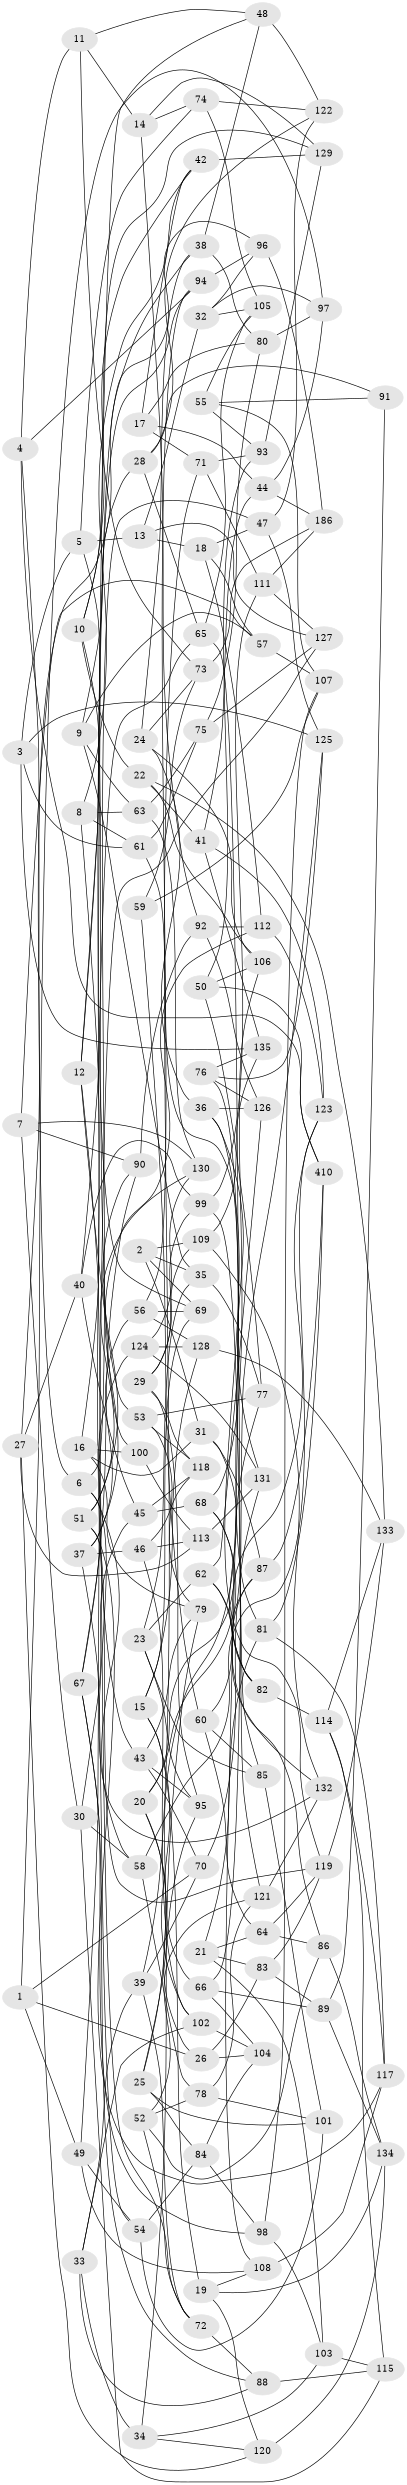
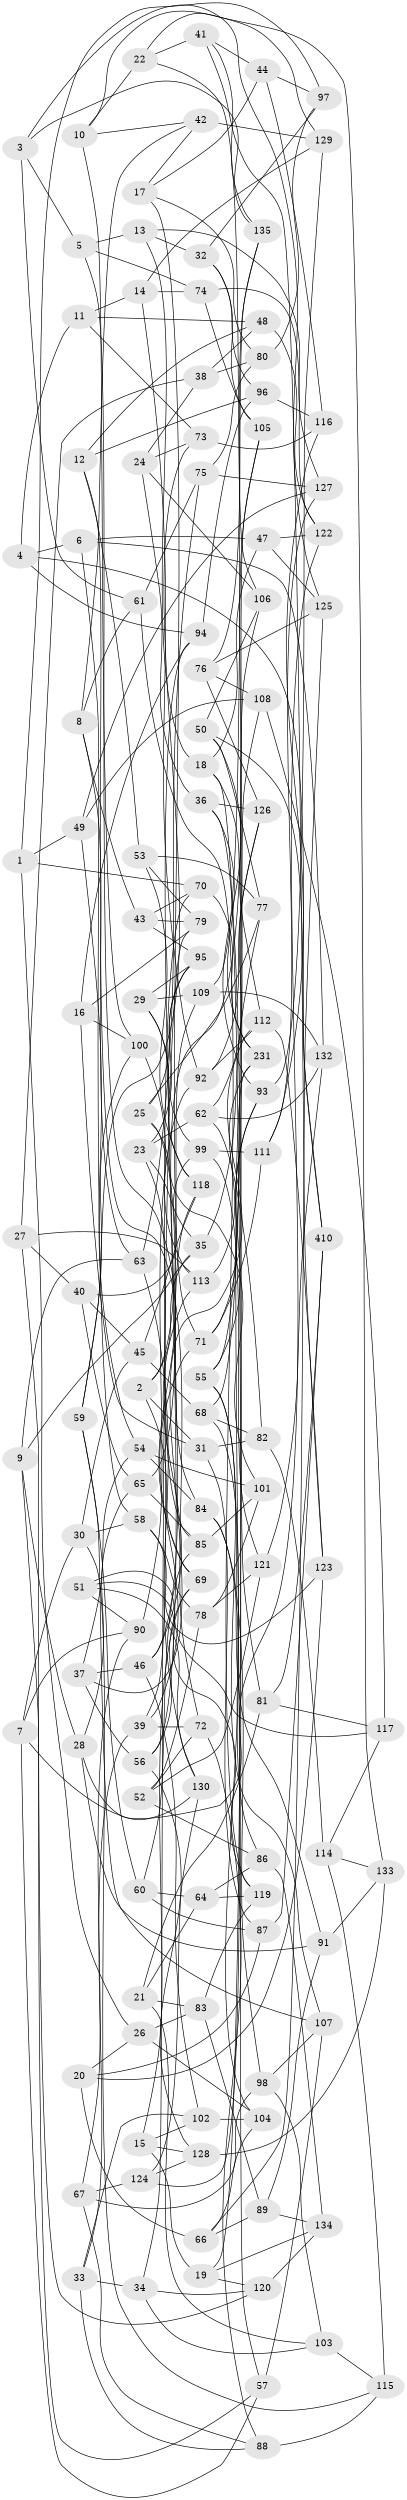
  graph {
    rankdir=LR
    node [color=gray90 style=filled]
    1
    26
    49
    70
    97
    83
    104
    127
    108
    54
-   131
+   131 [label=231]
    2
    31
    35
    69
    109
    87
    82
    77
    135
    132
    3
    5
    61
    125
    13
    74
    119
    75
    4
    6
    11
    94
    n34 [label=410]
    47
    58
    14
    48
    73
    96
    18
    32
    122
    105
    123
    78
    7
    30
    57
    90
    130
    45
    115
    107
    92
    8
    42
    43
    63
    129
    79
    95
    9
    28
    65
    91
    10
    22
    100
    41
    106
    133
    113
-   116 [label=186]
+   116
    12
    53
    72
    118
    88
    112
    126
    15
    19
    102
    128
    120
    134
    16
    17
    44
    71
    80
    93
    111
    117
    20
    66
    89
    21
    64
    81
    103
    86
    23
    62
    85
    101
    24
    36
    38
    25
    84
    98
    27
    40
    99
    29
    121
    68
    114
    33
    34
    39
    37
    46
    56
    50
    51
    52
    55
    59
    60
    67
    124
    76
    1 -- 26
    1 -- 49
    1 -- 70
    1 -- 97
    26 -- 83
    26 -- 104
    49 -- 127
    49 -- 108
    49 -- 54
    70 -- 131
    83 -- 119
    83 -- 89
    108 -- 117
    54 -- 101
    54 -- 84
    2 -- 31
    2 -- 35
    2 -- 69
    2 -- 109
    31 -- 87
    31 -- 82
    35 -- 77
    109 -- 135
    109 -- 132
    87 -- n34
    82 -- 114
    3 -- 135
    3 -- 5
    3 -- 61
    3 -- 125
    5 -- 69
    5 -- 13
    5 -- 74
    61 -- 119
    61 -- 75
    13 -- 127
    13 -- 18
    13 -- 32
    74 -- 122
    74 -- 105
    75 -- 127
    75 -- 80
    4 -- 6
    4 -- 11
    4 -- 94
    4 -- n34
    6 -- 132
    6 -- 47
    6 -- 58
    11 -- 14
    11 -- 48
    11 -- 73
    94 -- 96
    47 -- 125
    47 -- 122
    58 -- 123
    58 -- 78
    14 -- 74
    14 -- 92
    14 -- 129
    48 -- 122
    73 -- 116
    96 -- 116
    18 -- 47
    18 -- 57
    18 -- 112
    32 -- 97
    32 -- 96
    32 -- 105
    78 -- 101
    78 -- 121
    7 -- 30
    7 -- 57
    7 -- 90
    7 -- 130
    30 -- 58
    30 -- 45
    30 -- 115
    57 -- 107
    90 -- 92
    45 -- 118
    45 -- 68
    92 -- 112
    92 -- 126
    8 -- 61
    8 -- 42
    8 -- 43
    8 -- 63
    42 -- 129
    43 -- 70
    43 -- 79
    43 -- 95
    63 -- 75
    63 -- 130
    9 -- 35
    9 -- 57
    9 -- 63
    9 -- 28
    28 -- 122
    28 -- 65
    28 -- 91
    65 -- 105
    65 -- 85
-   119 -- 133
+   91 -- 133
    10 -- 42
    10 -- 129
    10 -- 22
    10 -- 100
    22 -- 41
    22 -- 106
    22 -- 133
    100 -- 113
    41 -- 135
    41 -- 123
    41 -- 44
    113 -- 131
    12 -- 48
    12 -- 96
    12 -- 53
    12 -- 72
    53 -- 77
    53 -- 79
    53 -- 118
    72 -- 88
    88 -- 115
    112 -- 123
    15 -- 69
    15 -- 19
    15 -- 102
    15 -- 128
    19 -- 108
    19 -- 120
    19 -- 134
    102 -- 104
    128 -- 133
    120 -- 134
    16 -- 31
    16 -- 94
    16 -- 79
    16 -- 100
    17 -- 42
    17 -- 44
    17 -- 71
    17 -- 80
    44 -- 97
    44 -- 116
    71 -- 93
    71 -- 111
    80 -- 97
    93 -- 129
    111 -- 127
    111 -- 116
    20 -- 26
    20 -- 87
    20 -- 123
    20 -- 66
    66 -- 104
    66 -- 125
    66 -- 89
    89 -- 91
    89 -- 134
    21 -- 83
    21 -- 64
    21 -- 81
    21 -- 103
    64 -- 119
    64 -- 86
    81 -- n34
    81 -- 117
    103 -- 115
    86 -- 134
    23 -- 35
    23 -- 95
    23 -- 62
    23 -- 85
    62 -- 82
    62 -- 132
    62 -- 126
    85 -- 101
    24 -- 73
    24 -- 106
    24 -- 36
    24 -- 38
    36 -- 131
    36 -- 126
    36 -- 81
    38 -- 48
    38 -- 80
    25 -- 77
    25 -- 95
    25 -- 101
    25 -- 84
    84 -- 104
    84 -- 98
    98 -- 107
    98 -- 103
    27 -- 113
    27 -- 120
    27 -- 38
    27 -- 40
    40 -- 45
    40 -- 65
    40 -- 99
    99 -- 111
    99 -- 121
    29 -- 109
    29 -- 95
    29 -- 118
    29 -- 99
    121 -- 132
    68 -- 82
    68 -- 106
    68 -- 86
    114 -- 115
    114 -- 133
    114 -- 117
    33 -- 88
    33 -- 102
    33 -- 34
    33 -- 39
    34 -- 79
    34 -- 120
    34 -- 103
    39 -- 70
    39 -- 72
    39 -- 71
    37 -- 54
    37 -- 112
    37 -- 46
    37 -- 56
    46 -- 113
    46 -- 118
    46 -- 102
    56 -- 69
    56 -- 94
    56 -- 128
    50 -- 77
    50 -- n34
    50 -- 106
    50 -- 93
    51 -- 119
    51 -- 90
    51 -- 130
    51 -- 117
    52 -- 78
    52 -- 72
    52 -- 86
    52 -- 121
    55 -- 105
    55 -- 107
    55 -- 91
    55 -- 93
    59 -- 73
    59 -- 107
+   59 -- 100
    59 -- 60
    60 -- 87
    60 -- 64
    60 -- 85
    67 -- 90
    67 -- 88
    67 -- 98
    67 -- 124
    124 -- 131
    124 -- 130
    124 -- 128
    76 -- 108
    76 -- 135
    76 -- 125
    76 -- 126
  }
